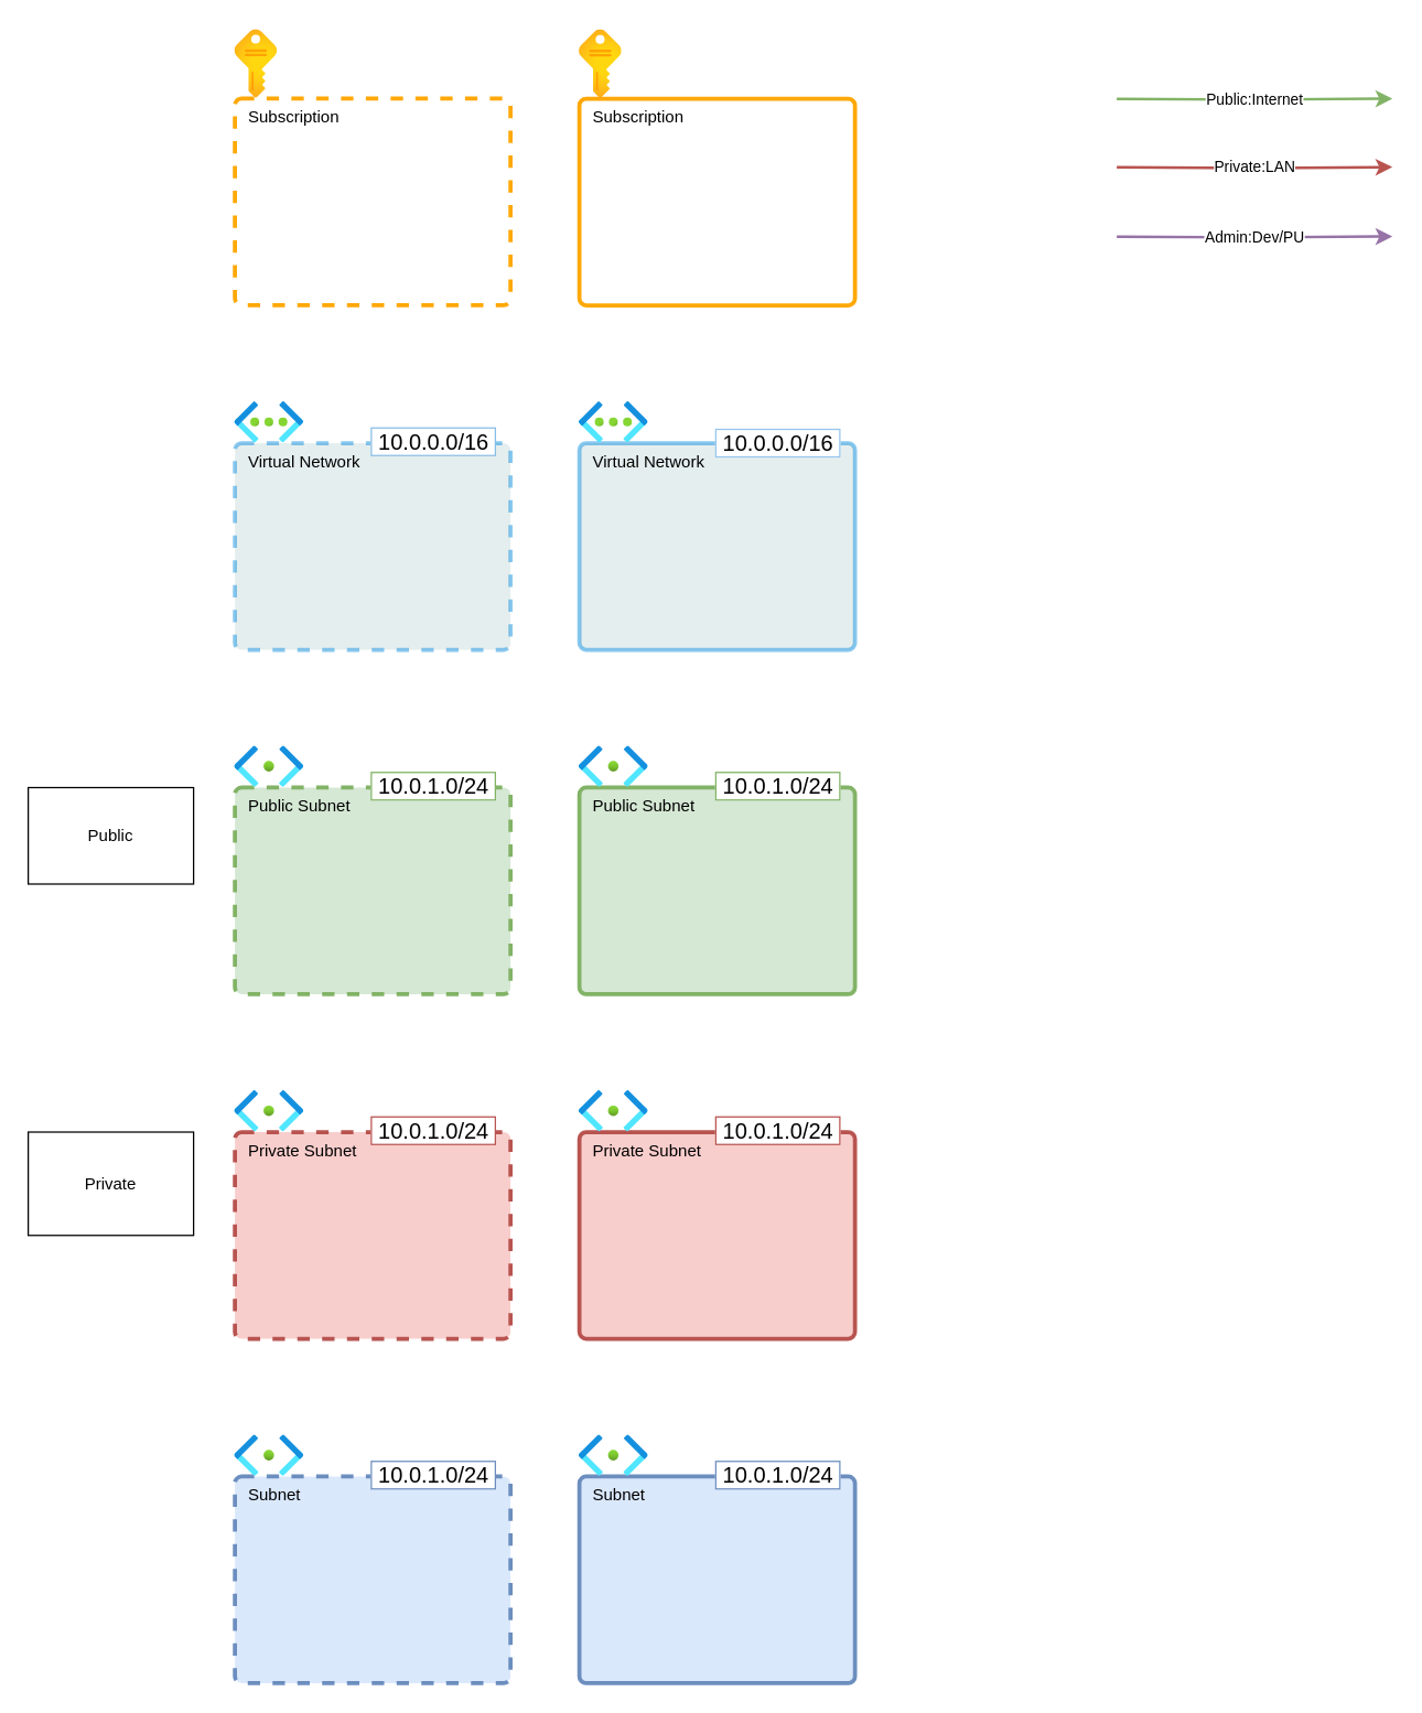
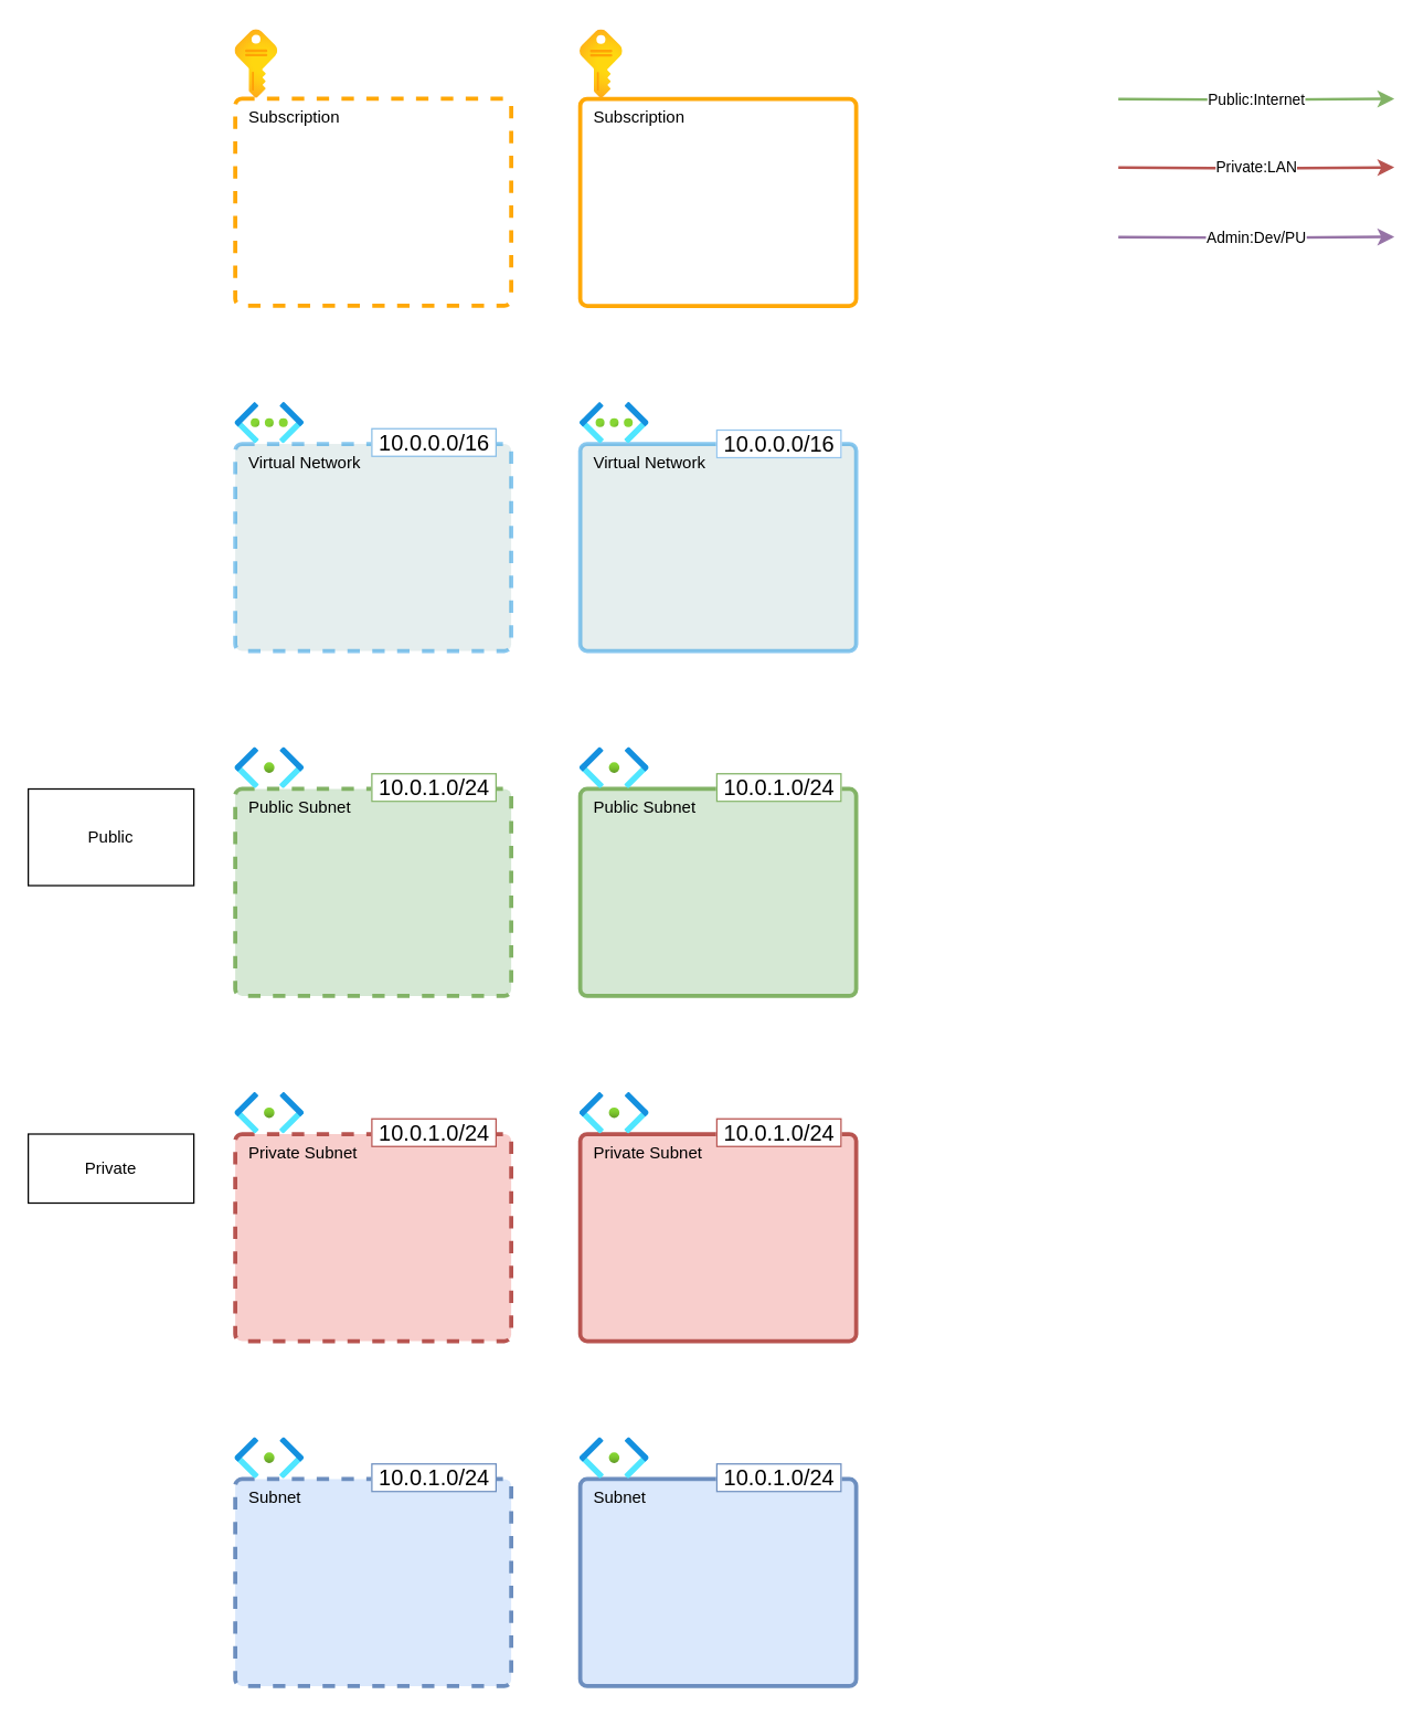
  <mxCell id="0" />
  <mxCell id="1" value="containers" parent="0" />
  <mxCell id="2" value="" style="group" parent="1" vertex="1" connectable="0"><mxGeometry x="170" y="20.85" width="200" height="200" as="geometry" /></mxCell>
  <mxCell id="3" value="" style="rounded=1;whiteSpace=wrap;html=1;absoluteArcSize=1;arcSize=10;fillColor=none;strokeColor=#ffa806;dashed=1;strokeWidth=3;" parent="2" vertex="1"><mxGeometry y="50" width="200" height="150" as="geometry" /></mxCell>
  <mxCell id="4" value="Subscription" style="image;aspect=fixed;html=1;points=[];align=left;fontSize=12;image=img/lib/azure2/general/Subscriptions.svg;spacing=0;spacingLeft=10;spacingTop=2;" parent="2" vertex="1"><mxGeometry width="30.99" height="50" as="geometry" /></mxCell>
  <mxCell id="5" value="" style="group;opacity=50;" parent="1" vertex="1" connectable="0"><mxGeometry x="170" y="291.15" width="200" height="179.85" as="geometry" /></mxCell>
  <mxCell id="6" value="&amp;nbsp;10.0.0.0/16&amp;nbsp;" style="rounded=1;whiteSpace=wrap;html=1;absoluteArcSize=1;arcSize=10;fillColor=#ccdddd;strokeColor=#1491df;dashed=1;strokeWidth=3;fontSize=16;labelPosition=center;verticalLabelPosition=top;align=right;verticalAlign=bottom;spacing=0;spacingBottom=-10;spacingRight=10;labelBackgroundColor=default;opacity=50;labelBorderColor=#89bee6;" parent="5" vertex="1"><mxGeometry y="29.85" width="200" height="150" as="geometry" /></mxCell>
  <mxCell id="7" value="Virtual Network" style="image;aspect=fixed;html=1;points=[];align=left;fontSize=12;image=img/lib/azure2/networking/Virtual_Networks.svg;spacingLeft=10;spacing=0;spacingTop=2;labelBackgroundColor=none;" parent="5" vertex="1"><mxGeometry width="50" height="29.85" as="geometry" /></mxCell>
  <mxCell id="8" value="" style="group;fontSize=16;labelPosition=center;verticalLabelPosition=top;align=center;verticalAlign=bottom;" parent="1" vertex="1" connectable="0"><mxGeometry x="170" y="541" width="200" height="179.94" as="geometry" /></mxCell>
  <mxCell id="9" value="&amp;nbsp;10.0.1.0/24&amp;nbsp;" style="rounded=1;whiteSpace=wrap;html=1;absoluteArcSize=1;arcSize=10;fillColor=#d5e8d4;strokeColor=#82b366;dashed=1;strokeWidth=3;labelPosition=center;verticalLabelPosition=top;align=right;verticalAlign=bottom;fontSize=16;labelBackgroundColor=default;spacing=0;spacingRight=10;spacingBottom=-10;labelBorderColor=#81b365;" parent="8" vertex="1"><mxGeometry y="29.94" width="200" height="150" as="geometry" /></mxCell>
  <mxCell id="10" value="Public Subnet" style="image;aspect=fixed;html=1;points=[];align=left;fontSize=12;image=img/lib/azure2/networking/Subnet.svg;spacing=0;spacingTop=2;spacingLeft=10;labelBackgroundColor=none;" parent="8" vertex="1"><mxGeometry width="50" height="29.94" as="geometry" /></mxCell>
  <mxCell id="11" value="" style="group" parent="1" vertex="1" connectable="0"><mxGeometry x="420" y="21" width="200" height="200" as="geometry" /></mxCell>
  <mxCell id="12" value="" style="rounded=1;whiteSpace=wrap;html=1;absoluteArcSize=1;arcSize=10;fillColor=none;strokeColor=#ffa806;strokeWidth=3;" parent="11" vertex="1"><mxGeometry y="50" width="200" height="150" as="geometry" /></mxCell>
  <mxCell id="13" value="Subscription" style="image;aspect=fixed;html=1;points=[];align=left;fontSize=12;image=img/lib/azure2/general/Subscriptions.svg;spacing=0;spacingLeft=10;spacingTop=2;" parent="11" vertex="1"><mxGeometry width="30.99" height="50" as="geometry" /></mxCell>
  <mxCell id="14" value="" style="group" parent="1" vertex="1" connectable="0"><mxGeometry x="420" y="291.15" width="200" height="179.85" as="geometry" /></mxCell>
  <mxCell id="15" value="&amp;nbsp;10.0.0.0/16&amp;nbsp;" style="rounded=1;whiteSpace=wrap;html=1;absoluteArcSize=1;arcSize=10;fillColor=#ccdddd;strokeColor=#1491df;strokeWidth=3;fontSize=16;labelPosition=center;verticalLabelPosition=top;align=right;verticalAlign=bottom;spacing=0;spacingBottom=-11;spacingRight=10;labelBackgroundColor=default;opacity=50;labelBorderColor=#95c5ed;" parent="14" vertex="1"><mxGeometry y="29.85" width="200" height="150" as="geometry" /></mxCell>
  <mxCell id="16" value="Virtual Network" style="image;aspect=fixed;html=1;points=[];align=left;fontSize=12;image=img/lib/azure2/networking/Virtual_Networks.svg;spacingLeft=10;spacing=0;spacingTop=2;labelBackgroundColor=none;" parent="14" vertex="1"><mxGeometry width="50" height="29.85" as="geometry" /></mxCell>
  <mxCell id="17" value="" style="group;fontSize=16;labelPosition=center;verticalLabelPosition=top;align=center;verticalAlign=bottom;" parent="1" vertex="1" connectable="0"><mxGeometry x="420" y="541" width="200" height="179.94" as="geometry" /></mxCell>
  <mxCell id="18" value="&amp;nbsp;10.0.1.0/24&amp;nbsp;" style="rounded=1;whiteSpace=wrap;html=1;absoluteArcSize=1;arcSize=10;fillColor=#d5e8d4;strokeColor=#82b366;strokeWidth=3;labelPosition=center;verticalLabelPosition=top;align=right;verticalAlign=bottom;fontSize=16;labelBackgroundColor=default;spacing=0;spacingRight=10;spacingBottom=-10;labelBorderColor=#81b365;" parent="17" vertex="1"><mxGeometry y="29.94" width="200" height="150" as="geometry" /></mxCell>
  <mxCell id="19" value="Public Subnet" style="image;aspect=fixed;html=1;points=[];align=left;fontSize=12;image=img/lib/azure2/networking/Subnet.svg;spacing=0;spacingTop=2;spacingLeft=10;labelBackgroundColor=none;" parent="17" vertex="1"><mxGeometry width="50" height="29.94" as="geometry" /></mxCell>
  <mxCell id="20" value="" style="group;fontSize=16;labelPosition=center;verticalLabelPosition=top;align=center;verticalAlign=bottom;" parent="1" vertex="1" connectable="0"><mxGeometry x="170" y="791.06" width="200" height="179.94" as="geometry" /></mxCell>
  <mxCell id="21" value="&amp;nbsp;10.0.1.0/24&amp;nbsp;" style="rounded=1;whiteSpace=wrap;html=1;absoluteArcSize=1;arcSize=10;fillColor=#f8cecc;strokeColor=#b85450;dashed=1;strokeWidth=3;labelPosition=center;verticalLabelPosition=top;align=right;verticalAlign=bottom;fontSize=16;labelBackgroundColor=default;spacing=0;spacingRight=10;spacingBottom=-10;labelBorderColor=#b95450;" parent="20" vertex="1"><mxGeometry y="29.94" width="200" height="150" as="geometry" /></mxCell>
  <mxCell id="22" value="Private Subnet" style="image;aspect=fixed;html=1;points=[];align=left;fontSize=12;image=img/lib/azure2/networking/Subnet.svg;spacing=0;spacingTop=2;spacingLeft=10;labelBackgroundColor=none;" parent="20" vertex="1"><mxGeometry width="50" height="29.94" as="geometry" /></mxCell>
  <mxCell id="23" value="" style="group;fontSize=16;labelPosition=center;verticalLabelPosition=top;align=center;verticalAlign=bottom;" parent="1" vertex="1" connectable="0"><mxGeometry x="420" y="791.06" width="200" height="179.94" as="geometry" /></mxCell>
  <mxCell id="24" value="&amp;nbsp;10.0.1.0/24&amp;nbsp;" style="rounded=1;whiteSpace=wrap;html=1;absoluteArcSize=1;arcSize=10;fillColor=#f8cecc;strokeColor=#b85450;strokeWidth=3;labelPosition=center;verticalLabelPosition=top;align=right;verticalAlign=bottom;fontSize=16;labelBackgroundColor=default;spacing=0;spacingRight=10;spacingBottom=-10;labelBorderColor=#b95450;textShadow=0;" parent="23" vertex="1"><mxGeometry y="29.94" width="200" height="150" as="geometry" /></mxCell>
  <mxCell id="25" value="Private Subnet" style="image;aspect=fixed;html=1;points=[];align=left;fontSize=12;image=img/lib/azure2/networking/Subnet.svg;spacing=0;spacingTop=2;spacingLeft=10;labelBackgroundColor=none;" parent="23" vertex="1"><mxGeometry width="50" height="29.94" as="geometry" /></mxCell>
  <mxCell id="26" value="" style="group;fontSize=16;labelPosition=center;verticalLabelPosition=top;align=center;verticalAlign=bottom;" parent="1" vertex="1" connectable="0"><mxGeometry x="170" y="1041" width="200" height="179.94" as="geometry" /></mxCell>
  <mxCell id="27" value="&amp;nbsp;10.0.1.0/24&amp;nbsp;" style="rounded=1;whiteSpace=wrap;html=1;absoluteArcSize=1;arcSize=10;fillColor=#dae8fc;strokeColor=#6c8ebf;dashed=1;strokeWidth=3;labelPosition=center;verticalLabelPosition=top;align=right;verticalAlign=bottom;fontSize=16;labelBackgroundColor=default;spacing=0;spacingRight=10;spacingBottom=-10;labelBorderColor=#6c8ebf;" parent="26" vertex="1"><mxGeometry y="29.94" width="200" height="150" as="geometry" /></mxCell>
  <mxCell id="28" value="Subnet" style="image;aspect=fixed;html=1;points=[];align=left;fontSize=12;image=img/lib/azure2/networking/Subnet.svg;spacing=0;spacingTop=2;spacingLeft=10;labelBackgroundColor=none;" parent="26" vertex="1"><mxGeometry width="50" height="29.94" as="geometry" /></mxCell>
  <mxCell id="29" value="" style="group;fontSize=16;labelPosition=center;verticalLabelPosition=top;align=center;verticalAlign=bottom;" parent="1" vertex="1" connectable="0"><mxGeometry x="420" y="1041" width="200" height="179.94" as="geometry" /></mxCell>
  <mxCell id="30" value="&amp;nbsp;10.0.1.0/24&amp;nbsp;" style="rounded=1;whiteSpace=wrap;html=1;absoluteArcSize=1;arcSize=10;fillColor=#dae8fc;strokeColor=#6c8ebf;strokeWidth=3;labelPosition=center;verticalLabelPosition=top;align=right;verticalAlign=bottom;fontSize=16;labelBackgroundColor=default;spacing=0;spacingRight=10;spacingBottom=-10;labelBorderColor=#6c8ebf;" parent="29" vertex="1"><mxGeometry y="29.94" width="200" height="150" as="geometry" /></mxCell>
  <mxCell id="31" value="Subnet" style="image;aspect=fixed;html=1;points=[];align=left;fontSize=12;image=img/lib/azure2/networking/Subnet.svg;spacing=0;spacingTop=2;spacingLeft=10;labelBackgroundColor=none;" parent="29" vertex="1"><mxGeometry width="50" height="29.94" as="geometry" /></mxCell>
  <mxCell id="32" value="Public" style="rounded=0;whiteSpace=wrap;html=1;" parent="1" vertex="1"><mxGeometry x="20" y="571" width="120" height="70" as="geometry" /></mxCell>
- <mxCell id="33" value="Private" style="rounded=0;whiteSpace=wrap;html=1;" parent="1" vertex="1"><mxGeometry x="20" y="821" width="120" height="75" as="geometry" /></mxCell>
+ <mxCell id="33" value="Private" style="rounded=0;whiteSpace=wrap;html=1;" parent="1" vertex="1"><mxGeometry y="821" width="120" height="50" as="geometry" x="20" /></mxCell>
  <mxCell id="34" value="Public:Internet" style="edgeStyle=orthogonalEdgeStyle;rounded=0;orthogonalLoop=1;jettySize=auto;html=1;strokeWidth=2;fillColor=#d5e8d4;strokeColor=#82b366;" parent="1" edge="1"><mxGeometry relative="1" as="geometry"><mxPoint x="1010" y="70.998" as="targetPoint" /><mxPoint x="810" y="71.18" as="sourcePoint" /></mxGeometry></mxCell>
  <mxCell id="35" value="Private:LAN" style="edgeStyle=orthogonalEdgeStyle;rounded=0;orthogonalLoop=1;jettySize=auto;html=1;strokeWidth=2;fillColor=#f8cecc;strokeColor=#b85450;" parent="1" edge="1"><mxGeometry relative="1" as="geometry"><mxPoint x="1010" y="120.678" as="targetPoint" /><mxPoint x="810" y="120.86" as="sourcePoint" /></mxGeometry></mxCell>
  <mxCell id="36" value="Admin:Dev/PU" style="edgeStyle=orthogonalEdgeStyle;rounded=0;orthogonalLoop=1;jettySize=auto;html=1;strokeWidth=2;fillColor=#e1d5e7;strokeColor=#9673a6;" parent="1" edge="1"><mxGeometry relative="1" as="geometry"><mxPoint x="1010" y="170.998" as="targetPoint" /><mxPoint x="810" y="171.18" as="sourcePoint" /></mxGeometry></mxCell>
